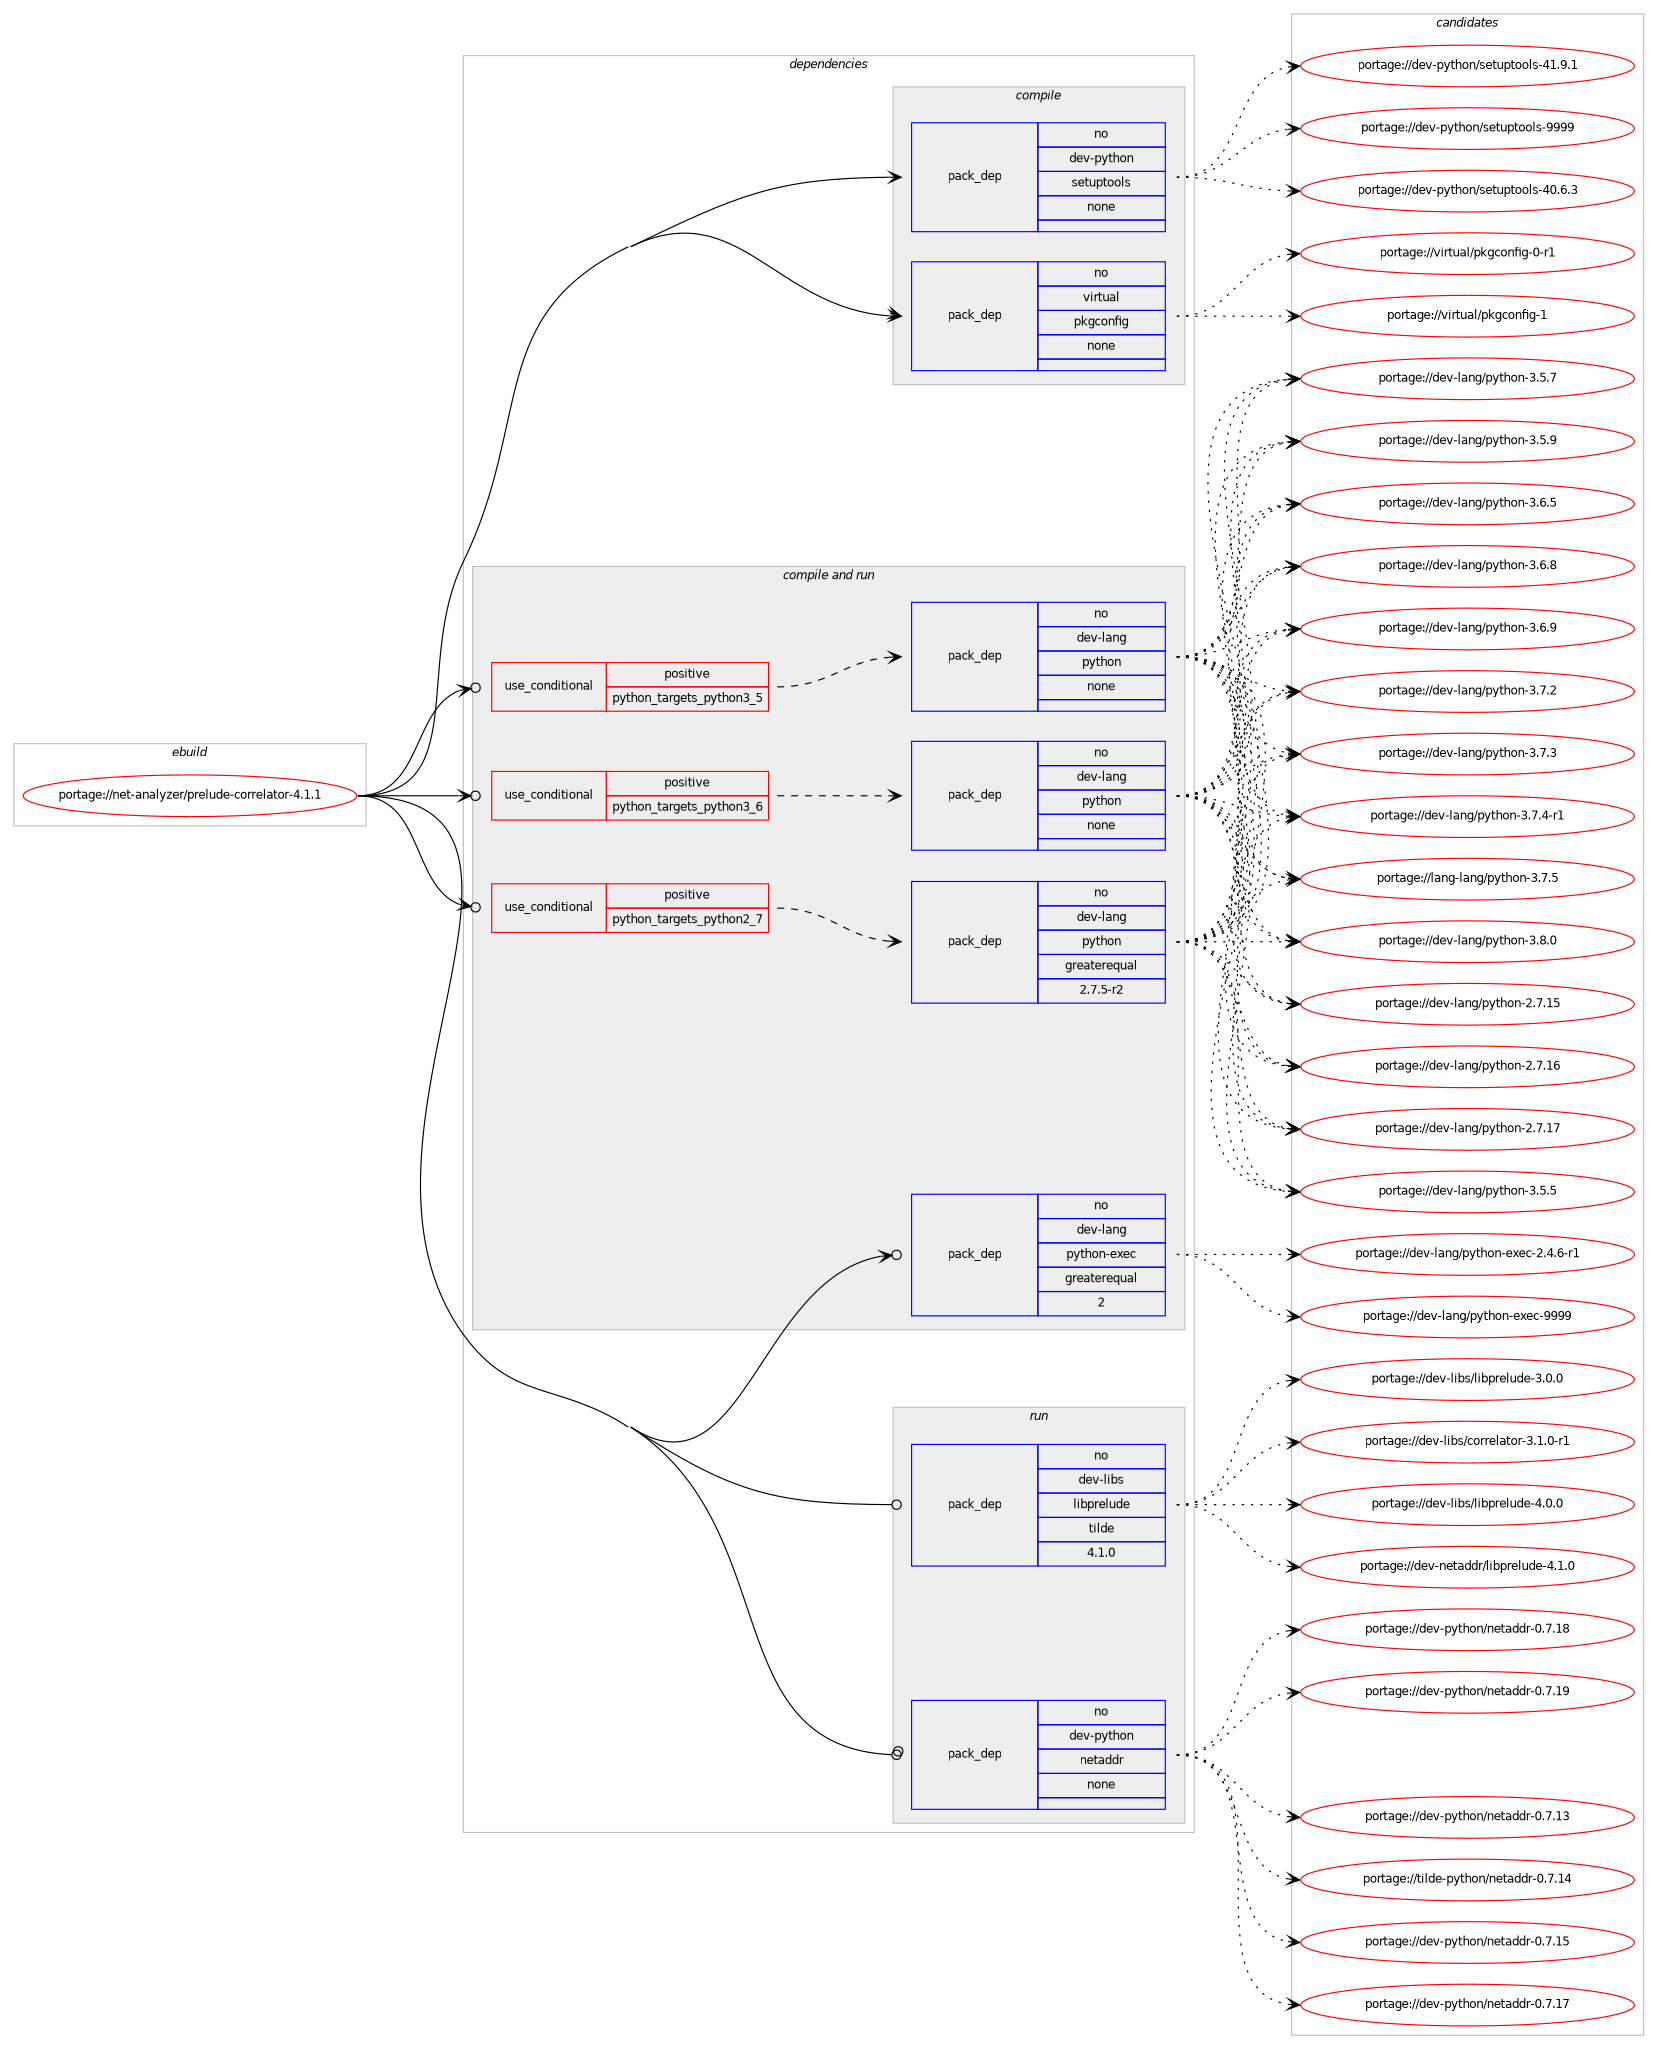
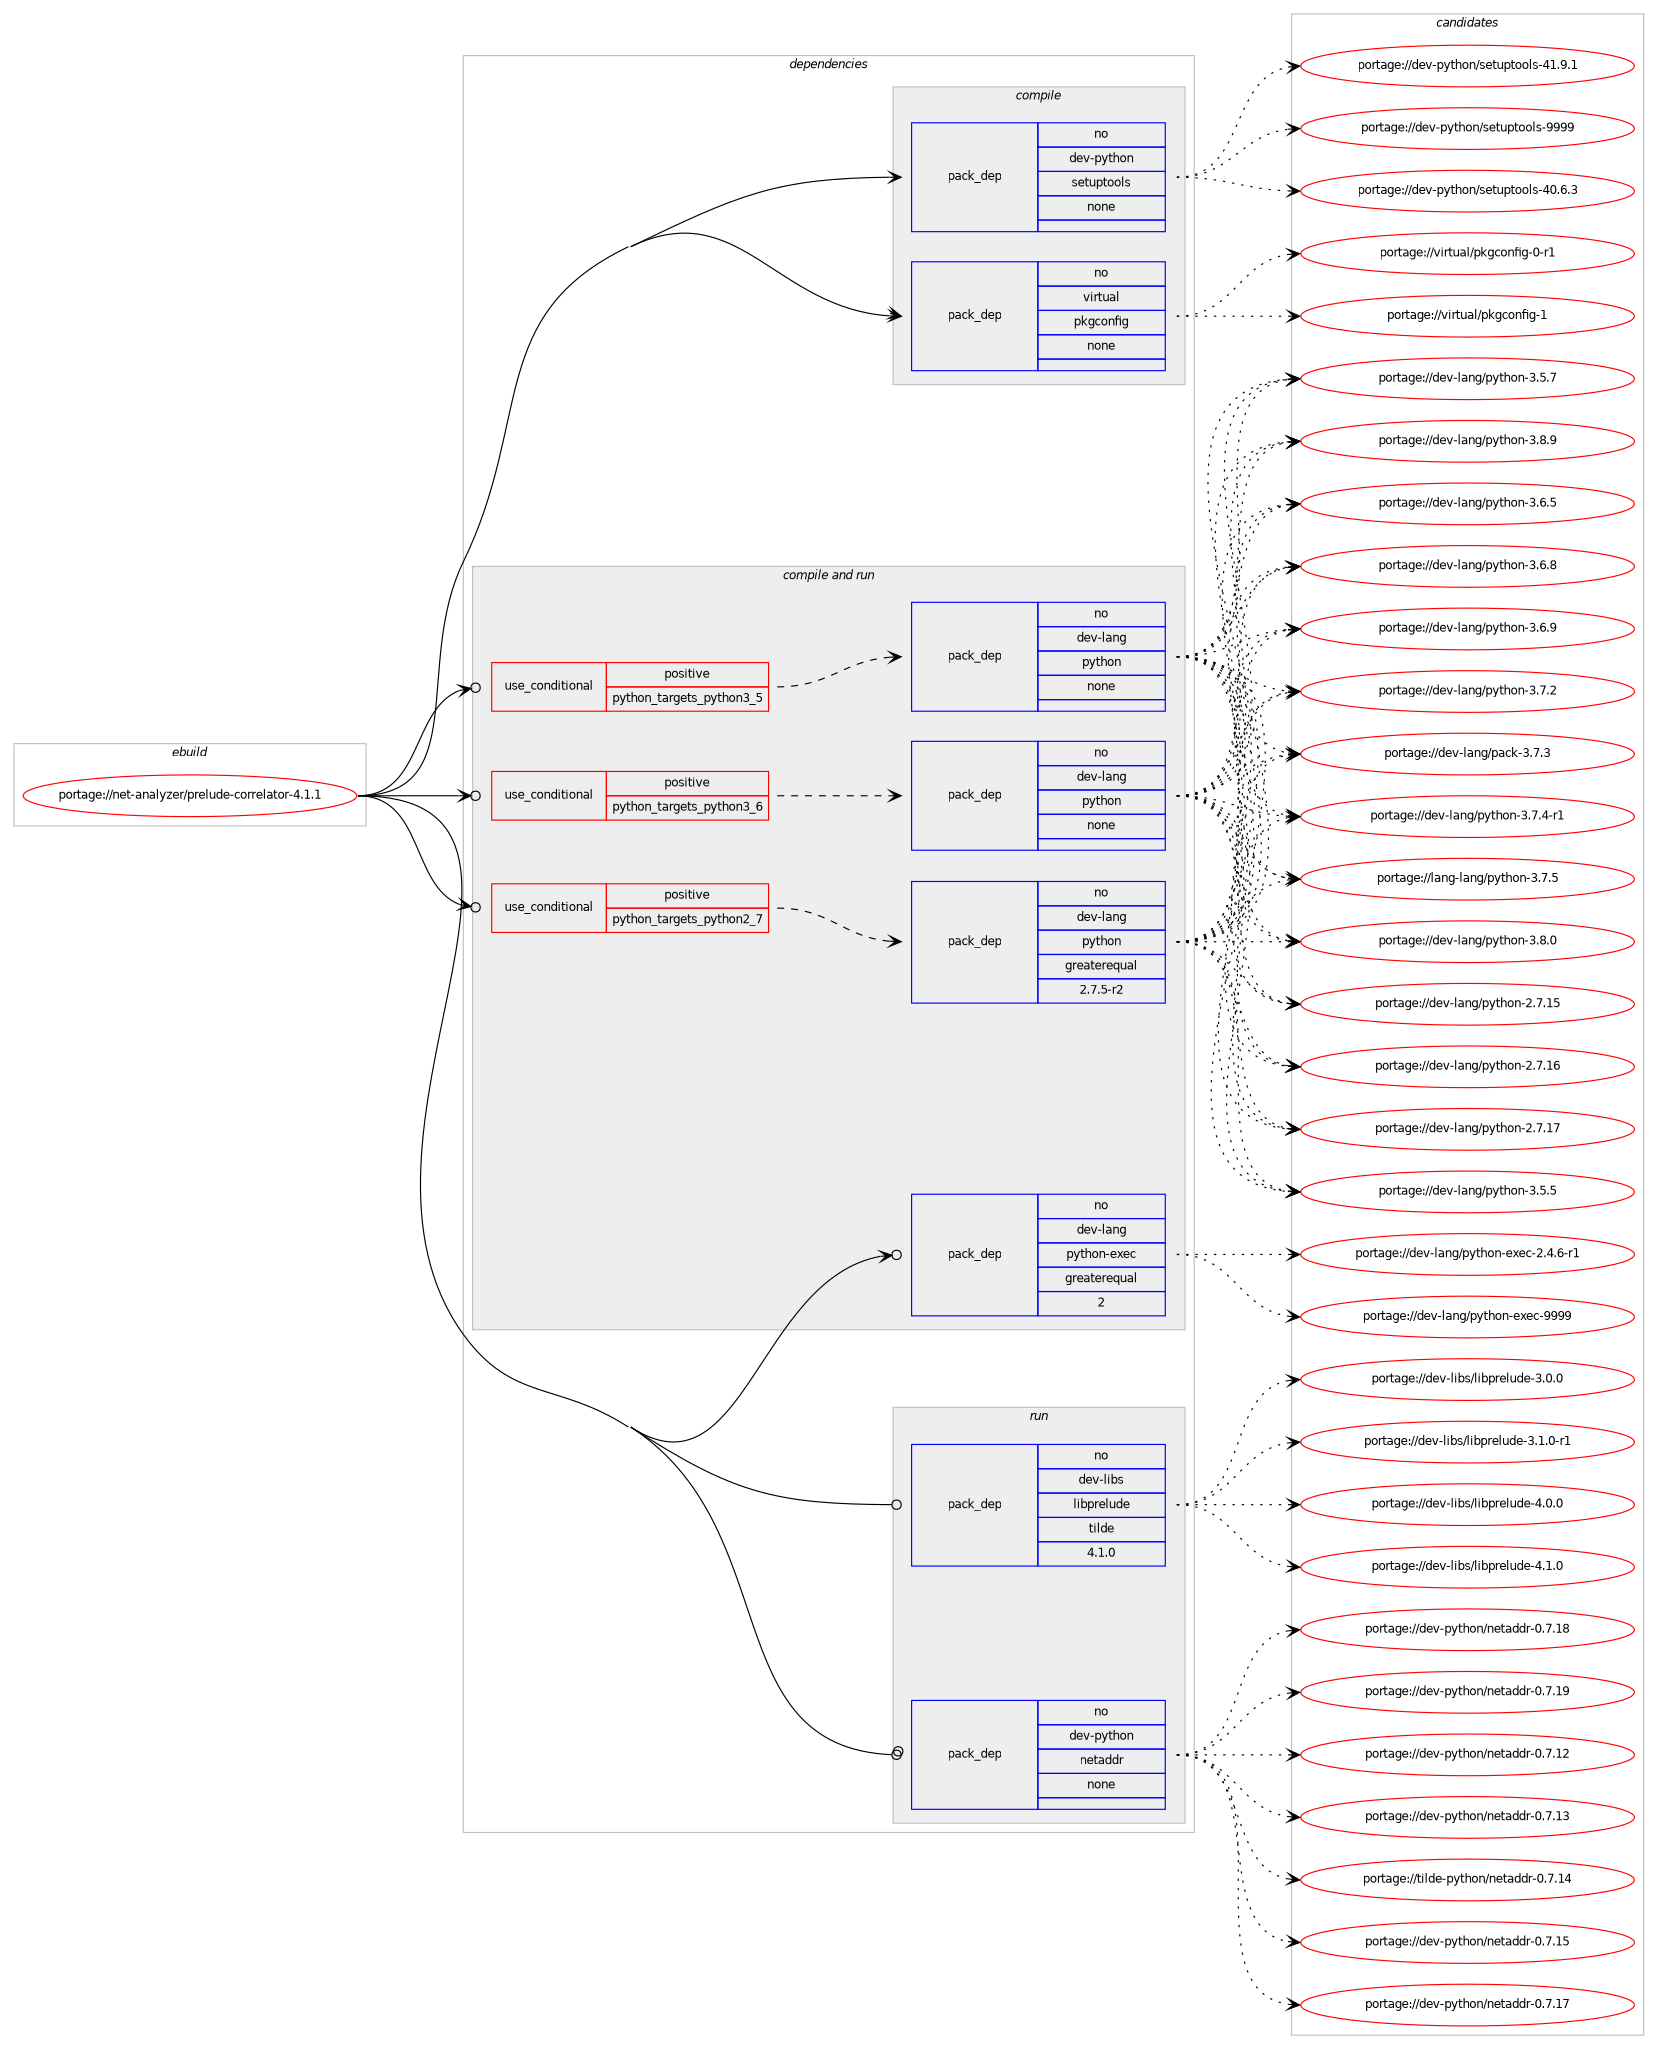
  digraph {
    compound=true
    concentrate=true
    fontname=Helvetica
    fontsize=10
    newrank=true
    rankdir=LR
    ranksep=1.5
    node [color=red fontname=Helvetica fontsize=10]
    edge [arrowhead=vee headport=w style=dotted tailport=e weight=100]
    n1 [label="portage://net-analyzer/prelude-correlator-4.1.1" width=4]
    n2 [color=blue label=<<TABLE BORDER="0" CELLBORDER="1" CELLSPACING="0" CELLPADDING="4" WIDTH="220"><TR><TD ROWSPAN="6" CELLPADDING="30">pack_dep</TD></TR><TR><TD WIDTH="110">no</TD></TR><TR><TD>dev-python</TD></TR><TR><TD>setuptools</TD></TR><TR><TD>none</TD></TR><TR><TD></TD></TR></TABLE>> shape=none]
    n3 [color=blue label=<<TABLE BORDER="0" CELLBORDER="1" CELLSPACING="0" CELLPADDING="4" WIDTH="220"><TR><TD ROWSPAN="6" CELLPADDING="30">pack_dep</TD></TR><TR><TD WIDTH="110">no</TD></TR><TR><TD>virtual</TD></TR><TR><TD>pkgconfig</TD></TR><TR><TD>none</TD></TR><TR><TD></TD></TR></TABLE>> shape=none]
    n4 [color=blue label=<<TABLE BORDER="0" CELLBORDER="1" CELLSPACING="0" CELLPADDING="4" WIDTH="220"><TR><TD ROWSPAN="6" CELLPADDING="30">pack_dep</TD></TR><TR><TD WIDTH="110">no</TD></TR><TR><TD>dev-lang</TD></TR><TR><TD>python</TD></TR><TR><TD>greaterequal</TD></TR><TR><TD>2.7.5-r2</TD></TR></TABLE>> shape=none]
    n5 [label=<<TABLE BORDER="0" CELLBORDER="1" CELLSPACING="0" CELLPADDING="4"><TR><TD ROWSPAN="3" CELLPADDING="10">use_conditional</TD></TR><TR><TD>positive</TD></TR><TR><TD>python_targets_python2_7</TD></TR></TABLE>> shape=none]
    n6 [color=blue label=<<TABLE BORDER="0" CELLBORDER="1" CELLSPACING="0" CELLPADDING="4" WIDTH="220"><TR><TD ROWSPAN="6" CELLPADDING="30">pack_dep</TD></TR><TR><TD WIDTH="110">no</TD></TR><TR><TD>dev-lang</TD></TR><TR><TD>python</TD></TR><TR><TD>none</TD></TR><TR><TD></TD></TR></TABLE>> shape=none]
    n7 [label=<<TABLE BORDER="0" CELLBORDER="1" CELLSPACING="0" CELLPADDING="4"><TR><TD ROWSPAN="3" CELLPADDING="10">use_conditional</TD></TR><TR><TD>positive</TD></TR><TR><TD>python_targets_python3_5</TD></TR></TABLE>> shape=none]
    n8 [color=blue label=<<TABLE BORDER="0" CELLBORDER="1" CELLSPACING="0" CELLPADDING="4" WIDTH="220"><TR><TD ROWSPAN="6" CELLPADDING="30">pack_dep</TD></TR><TR><TD WIDTH="110">no</TD></TR><TR><TD>dev-lang</TD></TR><TR><TD>python</TD></TR><TR><TD>none</TD></TR><TR><TD></TD></TR></TABLE>> shape=none]
    n9 [label=<<TABLE BORDER="0" CELLBORDER="1" CELLSPACING="0" CELLPADDING="4"><TR><TD ROWSPAN="3" CELLPADDING="10">use_conditional</TD></TR><TR><TD>positive</TD></TR><TR><TD>python_targets_python3_6</TD></TR></TABLE>> shape=none]
    n10 [color=blue label=<<TABLE BORDER="0" CELLBORDER="1" CELLSPACING="0" CELLPADDING="4" WIDTH="220"><TR><TD ROWSPAN="6" CELLPADDING="30">pack_dep</TD></TR><TR><TD WIDTH="110">no</TD></TR><TR><TD>dev-lang</TD></TR><TR><TD>python-exec</TD></TR><TR><TD>greaterequal</TD></TR><TR><TD>2</TD></TR></TABLE>> shape=none]
    n11 [color=blue label=<<TABLE BORDER="0" CELLBORDER="1" CELLSPACING="0" CELLPADDING="4" WIDTH="220"><TR><TD ROWSPAN="6" CELLPADDING="30">pack_dep</TD></TR><TR><TD WIDTH="110">no</TD></TR><TR><TD>dev-libs</TD></TR><TR><TD>libprelude</TD></TR><TR><TD>tilde</TD></TR><TR><TD>4.1.0</TD></TR></TABLE>> shape=none]
    n12 [color=blue label=<<TABLE BORDER="0" CELLBORDER="1" CELLSPACING="0" CELLPADDING="4" WIDTH="220"><TR><TD ROWSPAN="6" CELLPADDING="30">pack_dep</TD></TR><TR><TD WIDTH="110">no</TD></TR><TR><TD>dev-python</TD></TR><TR><TD>netaddr</TD></TR><TR><TD>none</TD></TR><TR><TD></TD></TR></TABLE>> shape=none]
    n13 [label="portage://dev-python/setuptools-40.6.3" width=4]
    n14 [label="portage://dev-python/setuptools-41.9.1" width=4]
    n15 [label="portage://dev-python/setuptools-9999" width=4]
    n16 [label="portage://virtual/pkgconfig-0-r1" width=4]
    n17 [label="portage://virtual/pkgconfig-1" width=4]
    n18 [label="portage://dev-lang/python-2.7.15" width=4]
    n19 [label="portage://dev-lang/python-2.7.16" width=4]
    n20 [label="portage://dev-lang/python-2.7.17" width=4]
    n21 [label="portage://dev-lang/python-3.5.5" width=4]
    n22 [label="portage://dev-lang/python-3.5.7" width=4]
-   n23 [label="portage://dev-lang/python-3.5.9" width=4]
+   n23 [label="portage://dev-lang/python-3.8.9" width=4]
    n24 [label="portage://dev-lang/python-3.6.5" width=4]
    n25 [label="portage://dev-lang/python-3.6.8" width=4]
    n26 [label="portage://dev-lang/python-3.6.9" width=4]
    n27 [label="portage://dev-lang/python-3.7.2" width=4]
-   n28 [label="portage://dev-lang/python-3.7.3" width=4]
+   n28 [label="portage://dev-lang/pack-3.7.3" width=4]
    n29 [label="portage://dev-lang/python-3.7.4-r1" width=4]
    n30 [label="portage://lang-lang/python-3.7.5" width=4]
    n31 [label="portage://dev-lang/python-3.8.0" width=4]
    n32 [label="portage://dev-lang/python-exec-2.4.6-r1" width=4]
    n33 [label="portage://dev-lang/python-exec-9999" width=4]
    n34 [label="portage://dev-libs/libprelude-3.0.0" width=4]
-   n35 [label="portage://dev-libs/correlator-3.1.0-r1" width=4]
+   n35 [label="portage://dev-libs/libprelude-3.1.0-r1" width=4]
    n36 [label="portage://dev-libs/libprelude-4.0.0" width=4]
-   n37 [label="portage://dev-netaddr/libprelude-4.1.0" width=4]
+   n37 [label="portage://dev-libs/libprelude-4.1.0" width=4]
+   n38 [label="portage://dev-python/netaddr-0.7.12" width=4]
    n39 [label="portage://dev-python/netaddr-0.7.13" width=4]
    n40 [label="portage://tilde-python/netaddr-0.7.14" width=4]
    n41 [label="portage://dev-python/netaddr-0.7.15" width=4]
    n42 [label="portage://dev-python/netaddr-0.7.17" width=4]
    n43 [label="portage://dev-python/netaddr-0.7.18" width=4]
    n44 [label="portage://dev-python/netaddr-0.7.19" width=4]
    subgraph cluster_1 {
      color=gray
      label=<<i>ebuild</i>>
      rank=same
      n1
    }
    subgraph cluster_2 {
      color=gray
      label=<<i>dependencies</i>>
      subgraph cluster_3 {
        color=gray
        fillcolor="#eeeeee"
        label=<<i>compile</i>>
        style=filled
        subgraph sub_4 {
          color=gray
          fillcolor="#eeeeee"
          label=<<i>compile</i>>
          style=filled
          n2
        }
        subgraph sub_5 {
          color=gray
          fillcolor="#eeeeee"
          label=<<i>compile</i>>
          style=filled
          n3
        }
      }
      subgraph cluster_6 {
        color=gray
        fillcolor="#eeeeee"
        label=<<i>compile and run</i>>
        style=filled
        subgraph sub_7 {
          color=gray
          fillcolor="#eeeeee"
          label=<<i>compile and run</i>>
          style=filled
          n5
          subgraph sub_8 {
            color=gray
            fillcolor="#eeeeee"
            label=<<i>compile and run</i>>
            style=filled
            n4
          }
        }
        subgraph sub_9 {
          color=gray
          fillcolor="#eeeeee"
          label=<<i>compile and run</i>>
          style=filled
          n7
          subgraph sub_10 {
            color=gray
            fillcolor="#eeeeee"
            label=<<i>compile and run</i>>
            style=filled
            n6
          }
        }
        subgraph sub_11 {
          color=gray
          fillcolor="#eeeeee"
          label=<<i>compile and run</i>>
          style=filled
          n9
          subgraph sub_12 {
            color=gray
            fillcolor="#eeeeee"
            label=<<i>compile and run</i>>
            style=filled
            n8
          }
        }
        subgraph sub_13 {
          color=gray
          fillcolor="#eeeeee"
          label=<<i>compile and run</i>>
          style=filled
          n10
        }
      }
      subgraph cluster_14 {
        color=gray
        fillcolor="#eeeeee"
        label=<<i>run</i>>
        style=filled
        subgraph sub_15 {
          color=gray
          fillcolor="#eeeeee"
          label=<<i>run</i>>
          style=filled
          n11
        }
        subgraph sub_16 {
          color=gray
          fillcolor="#eeeeee"
          label=<<i>run</i>>
          style=filled
          n12
        }
      }
    }
    subgraph cluster_17 {
      color=gray
      label=<<i>candidates</i>>
      rank=same
      subgraph sub_18 {
        color=black
        label=<<i>candidates</i>>
        nodesep=1
        rank=same
        n13
        n14
        n15
      }
      subgraph sub_19 {
        color=black
        label=<<i>candidates</i>>
        nodesep=1
        rank=same
        n16
        n17
      }
      subgraph sub_20 {
        color=black
        label=<<i>candidates</i>>
        nodesep=1
        rank=same
        n18
        n19
        n20
        n21
        n22
        n23
        n24
        n25
        n26
        n27
        n28
        n29
        n30
        n31
      }
      subgraph sub_21 {
        color=black
        label=<<i>candidates</i>>
        nodesep=1
        rank=same
        n18
        n19
        n20
        n21
        n22
        n23
        n24
        n25
        n26
        n27
        n28
        n29
        n30
        n31
      }
      subgraph sub_22 {
        color=black
        label=<<i>candidates</i>>
        nodesep=1
        rank=same
        n18
        n19
        n20
        n21
        n22
        n23
        n24
        n25
        n26
        n27
        n28
        n29
        n30
        n31
      }
      subgraph sub_23 {
        color=black
        label=<<i>candidates</i>>
        nodesep=1
        rank=same
        n32
        n33
      }
      subgraph sub_24 {
        color=black
        label=<<i>candidates</i>>
        nodesep=1
        rank=same
        n34
        n35
        n36
        n37
      }
      subgraph sub_25 {
        color=black
        label=<<i>candidates</i>>
        nodesep=1
        rank=same
+       n38
        n39
        n40
        n41
        n42
        n43
        n44
      }
    }
    n1 -> n2 [style=solid weight=20]
    n1 -> n3 [style=solid weight=20]
    n1 -> n5 [arrowhead=odotvee style=solid weight=20]
    n1 -> n7 [arrowhead=odotvee style=solid weight=20]
    n1 -> n9 [arrowhead=odotvee style=solid weight=20]
    n1 -> n10 [arrowhead=odotvee style=solid weight=20]
    n1 -> n11 [arrowhead=odot style=solid weight=20]
    n1 -> n12 [arrowhead=odot style=solid weight=20]
    n2 -> n13
    n2 -> n14
    n2 -> n15
    n3 -> n16
    n3 -> n17
    n4 -> n18
    n4 -> n19
    n4 -> n20
    n4 -> n21
    n4 -> n22
    n4 -> n23
    n4 -> n24
    n4 -> n25
    n4 -> n26
    n4 -> n27
    n4 -> n28
    n4 -> n29
    n4 -> n30
    n4 -> n31
    n5 -> n4 [style=dashed weight=20]
    n6 -> n18
    n6 -> n19
    n6 -> n20
    n6 -> n21
    n6 -> n22
    n6 -> n23
    n6 -> n24
    n6 -> n25
    n6 -> n26
    n6 -> n27
    n6 -> n28
    n6 -> n29
    n6 -> n30
    n6 -> n31
    n7 -> n6 [style=dashed weight=20]
    n8 -> n18
    n8 -> n19
    n8 -> n20
    n8 -> n21
    n8 -> n22
    n8 -> n23
    n8 -> n24
    n8 -> n25
    n8 -> n26
    n8 -> n27
    n8 -> n28
    n8 -> n29
    n8 -> n30
    n8 -> n31
    n9 -> n8 [style=dashed weight=20]
    n10 -> n32
    n10 -> n33
    n11 -> n34
    n11 -> n35
    n11 -> n36
    n11 -> n37
+   n12 -> n38
    n12 -> n39
    n12 -> n40
    n12 -> n41
    n12 -> n42
    n12 -> n43
    n12 -> n44
  }
